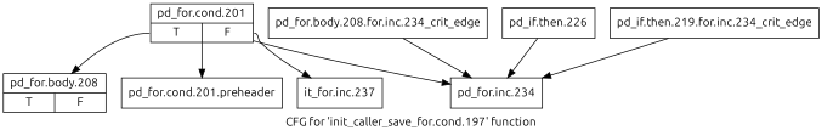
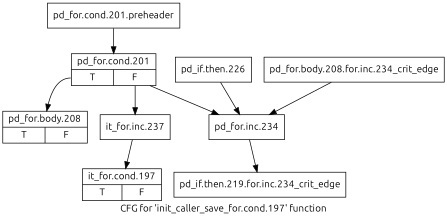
  digraph {
    fontname=Ubuntu
    label="CFG for 'init_caller_save_for.cond.197' function"
    node [fontname=Ubuntu shape=record]
    edge [fontname=Ubuntu]
+   n1 [label="{it_for.cond.197|{<s0>T|<s1>F}}"]
    n2 [label="{pd_for.cond.201.preheader}"]
    n3 [label="{pd_for.cond.201|{<s0>T|<s1>F}}"]
    n4 [label="{pd_for.body.208|{<s0>T|<s1>F}}"]
    n5 [label="{it_for.inc.237}"]
    n6 [label="{pd_for.inc.234}"]
    n7 [label="{pd_for.body.208.for.inc.234_crit_edge}"]
    n8 [label="{pd_if.then.226}"]
    n9 [label="{pd_if.then.219.for.inc.234_crit_edge}"]
-   n3 -> n2
+   n2 -> n3
    n3 -> n4 [tailport=s0]
    n3 -> n5 [tailport=s1]
    n3 -> n6
+   n5 -> n1
    n7 -> n6
    n8 -> n6
-   n9 -> n6
+   n6 -> n9
  }
